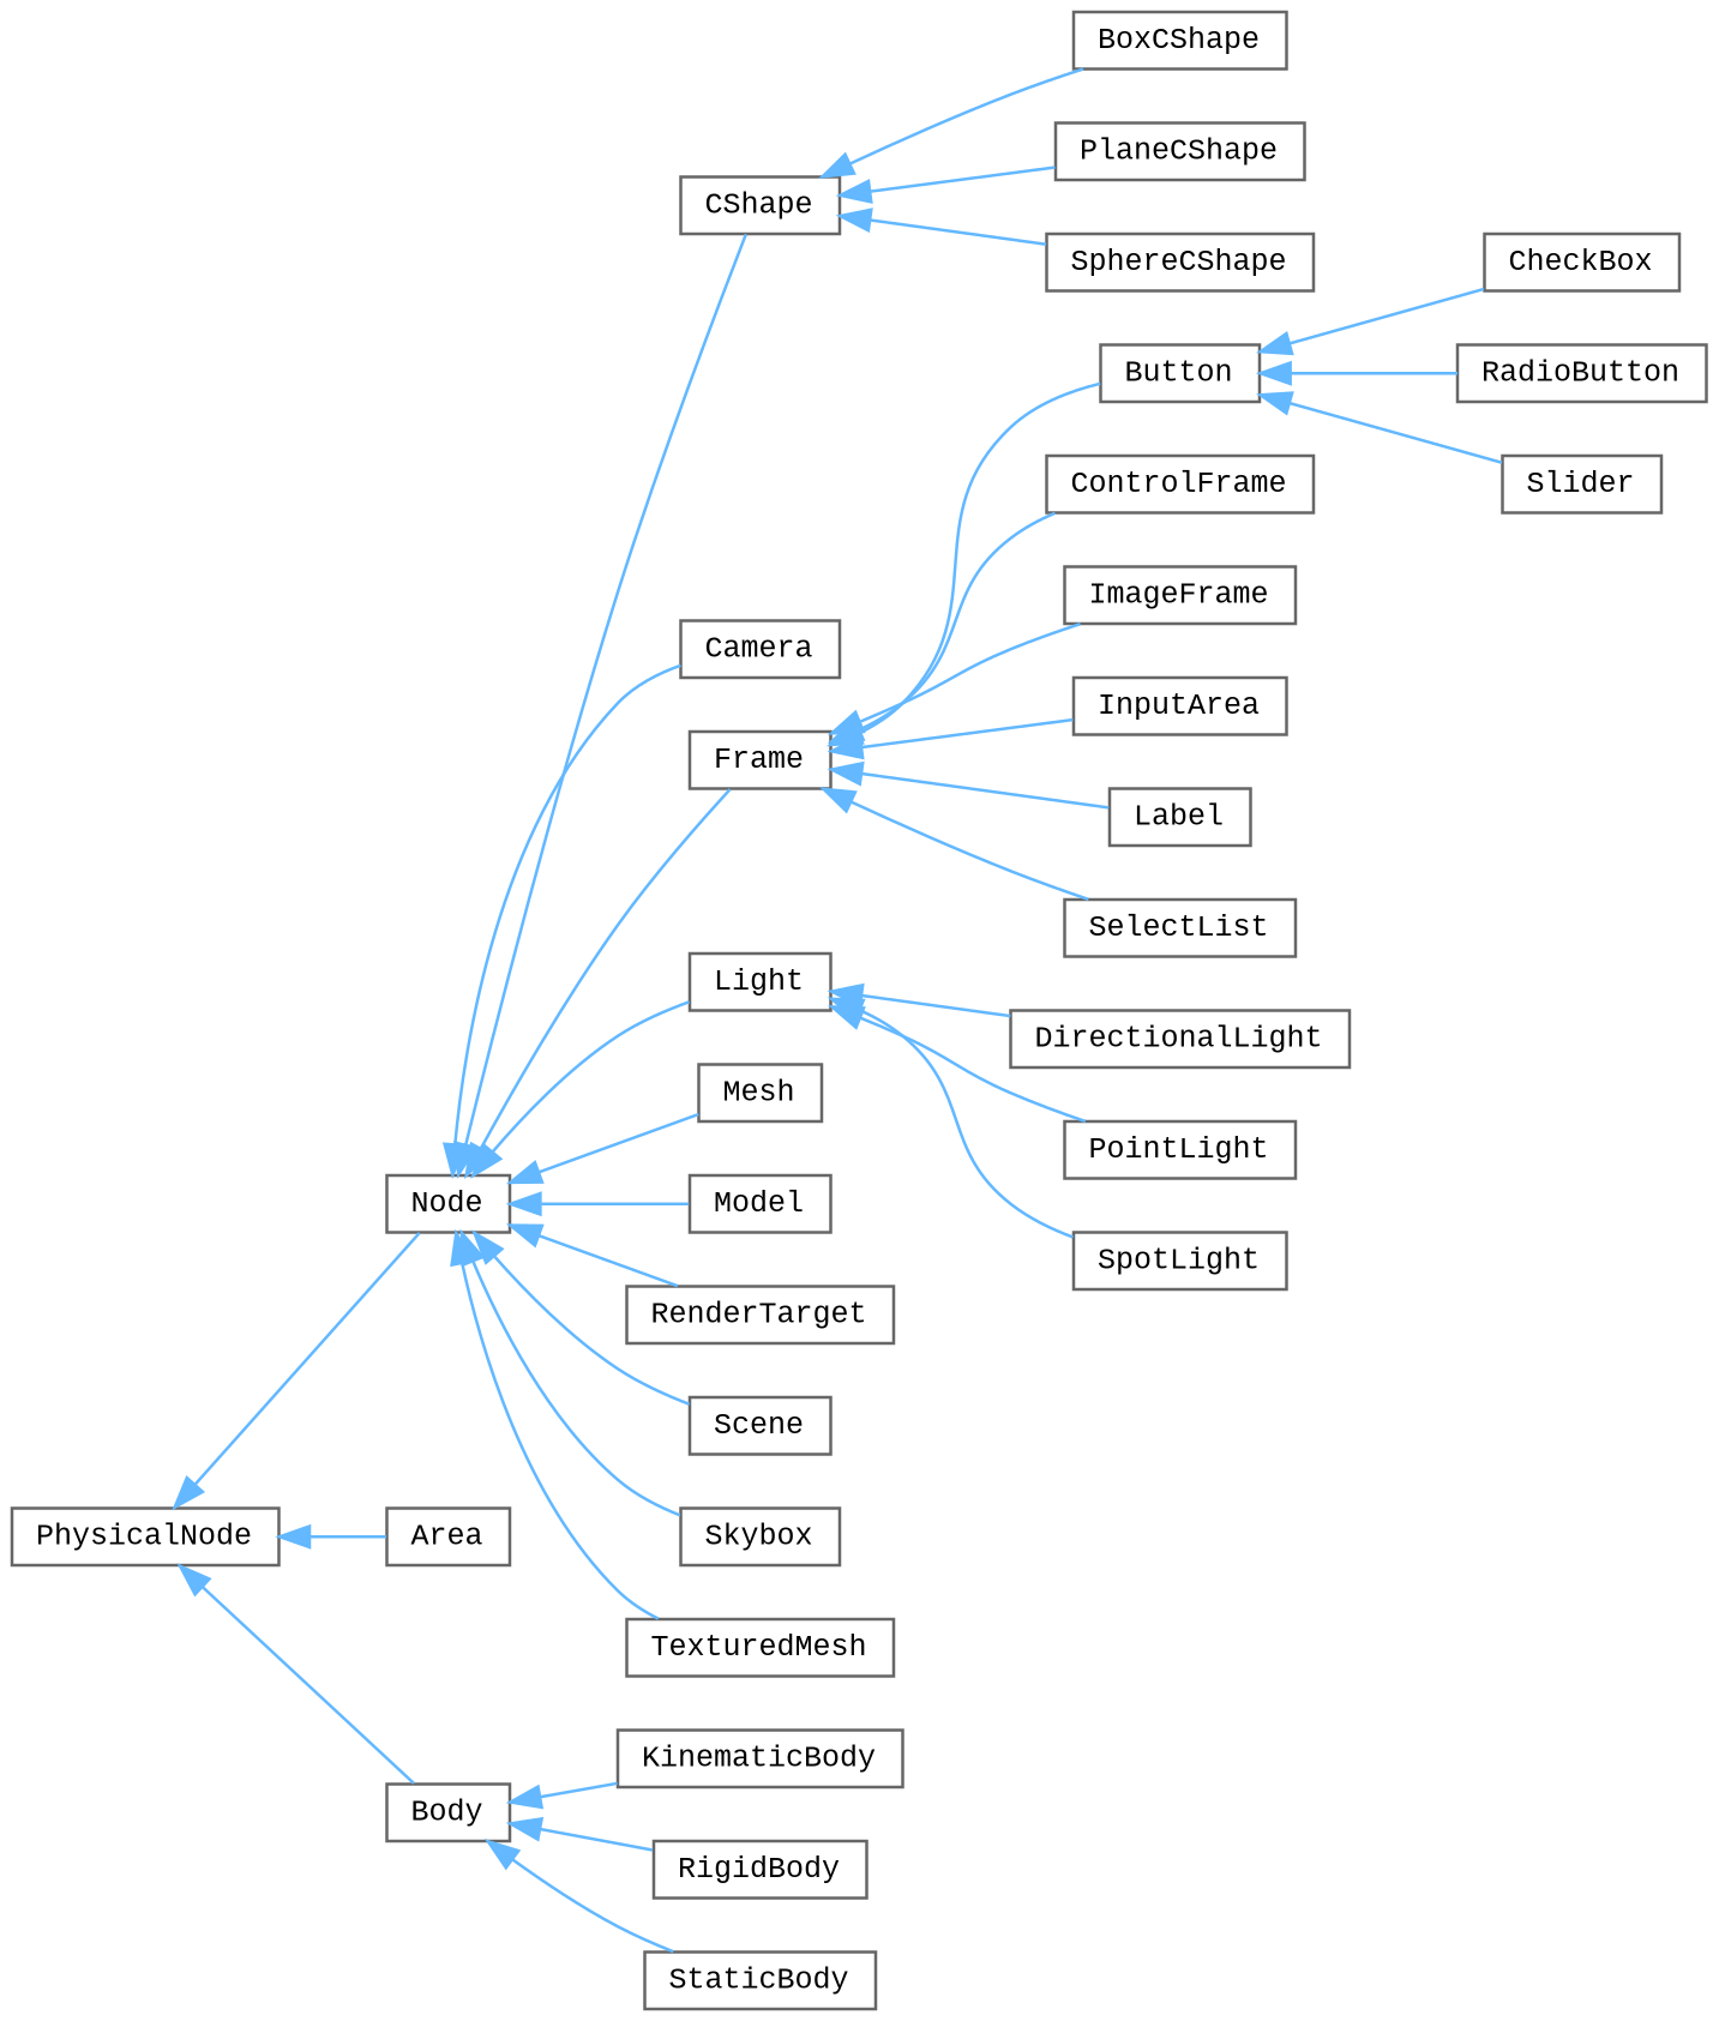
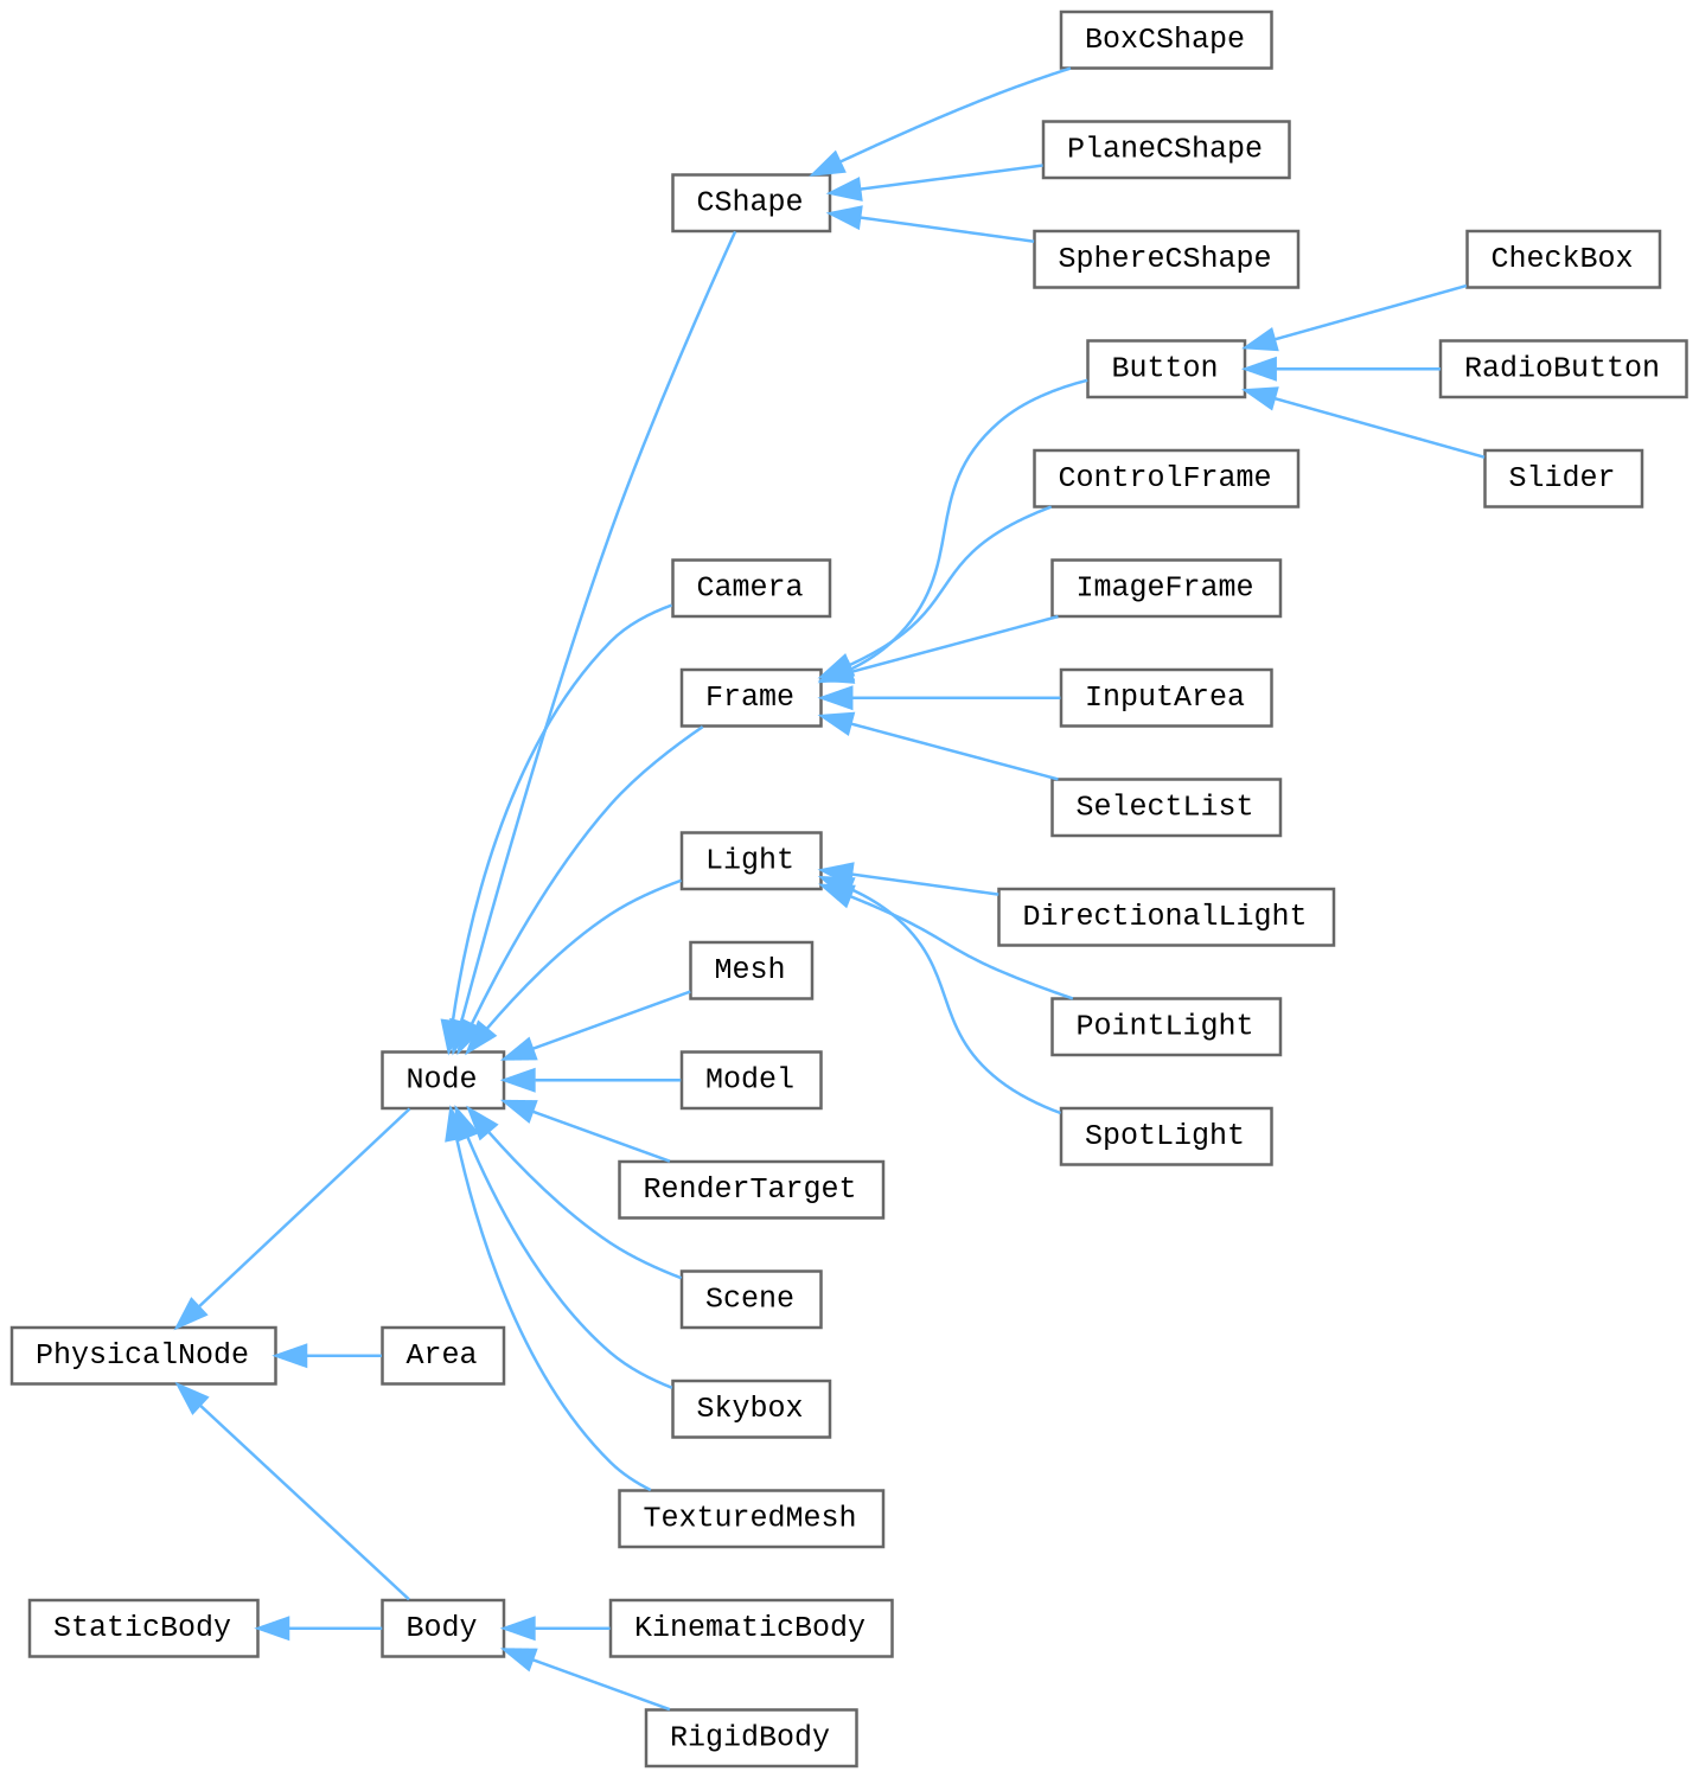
  digraph {
    fontname="Liberation Mono"
    rankdir=LR
    node [color=grey40 fillcolor=white fontname="Liberation Mono" fontsize=10 shape=box style=filled]
    edge [color=steelblue1 dir=back fontname="Liberation Mono" fontsize=10 labelfontname=Helvetica labelfontsize=10 style=solid]
    n1 [height=0.2 label="Node" width=0.4]
    n2 [height=0.2 label=CShape width=0.4]
    n3 [height=0.2 label=Camera width=0.4]
    n4 [height=0.2 label=Frame width=0.4]
    n5 [height=0.2 label=Light width=0.4]
    n6 [height=0.2 label=Mesh width=0.4]
    n7 [height=0.2 label=Model width=0.4]
    n8 [height=0.2 label=RenderTarget width=0.4]
    n9 [height=0.2 label=Scene width=0.4]
    n10 [height=0.2 label=Skybox width=0.4]
    n11 [height=0.2 label=TexturedMesh width=0.4]
    n12 [height=0.2 label=BoxCShape width=0.4]
    n13 [height=0.2 label=PlaneCShape width=0.4]
    n14 [height=0.2 label=SphereCShape width=0.4]
    n15 [height=0.2 label=Button width=0.4]
    n16 [height=0.2 label=ControlFrame width=0.4]
    n17 [height=0.2 label=ImageFrame width=0.4]
    n18 [height=0.2 label=InputArea width=0.4]
-   n19 [height=0.2 label=Label width=0.4]
    n20 [height=0.2 label=SelectList width=0.4]
    n21 [height=0.2 label=DirectionalLight width=0.4]
    n22 [height=0.2 label=PointLight width=0.4]
    n23 [height=0.2 label=SpotLight width=0.4]
    n24 [height=0.2 label=PhysicalNode width=0.4]
    n25 [height=0.2 label=Area width=0.4]
    n26 [height=0.2 label=Body width=0.4]
    n27 [height=0.2 label=CheckBox width=0.4]
    n28 [height=0.2 label=RadioButton width=0.4]
    n29 [height=0.2 label=Slider width=0.4]
    n30 [height=0.2 label=KinematicBody width=0.4]
    n31 [height=0.2 label=RigidBody width=0.4]
    n32 [height=0.2 label=StaticBody width=0.4]
    n1 -> n2
    n1 -> n3
    n1 -> n4
    n1 -> n5
    n1 -> n6
    n1 -> n7
    n1 -> n8
    n1 -> n9
    n1 -> n10
    n1 -> n11
    n2 -> n12
    n2 -> n13
    n2 -> n14
    n4 -> n15
    n4 -> n16
    n4 -> n17
    n4 -> n18
-   n4 -> n19
    n4 -> n20
    n5 -> n21
    n5 -> n22
    n5 -> n23
    n15 -> n27
    n15 -> n28
    n15 -> n29
    n24 -> n1
    n24 -> n25
    n24 -> n26
    n26 -> n30
    n26 -> n31
-   n26 -> n32
+   n32 -> n26
  }
